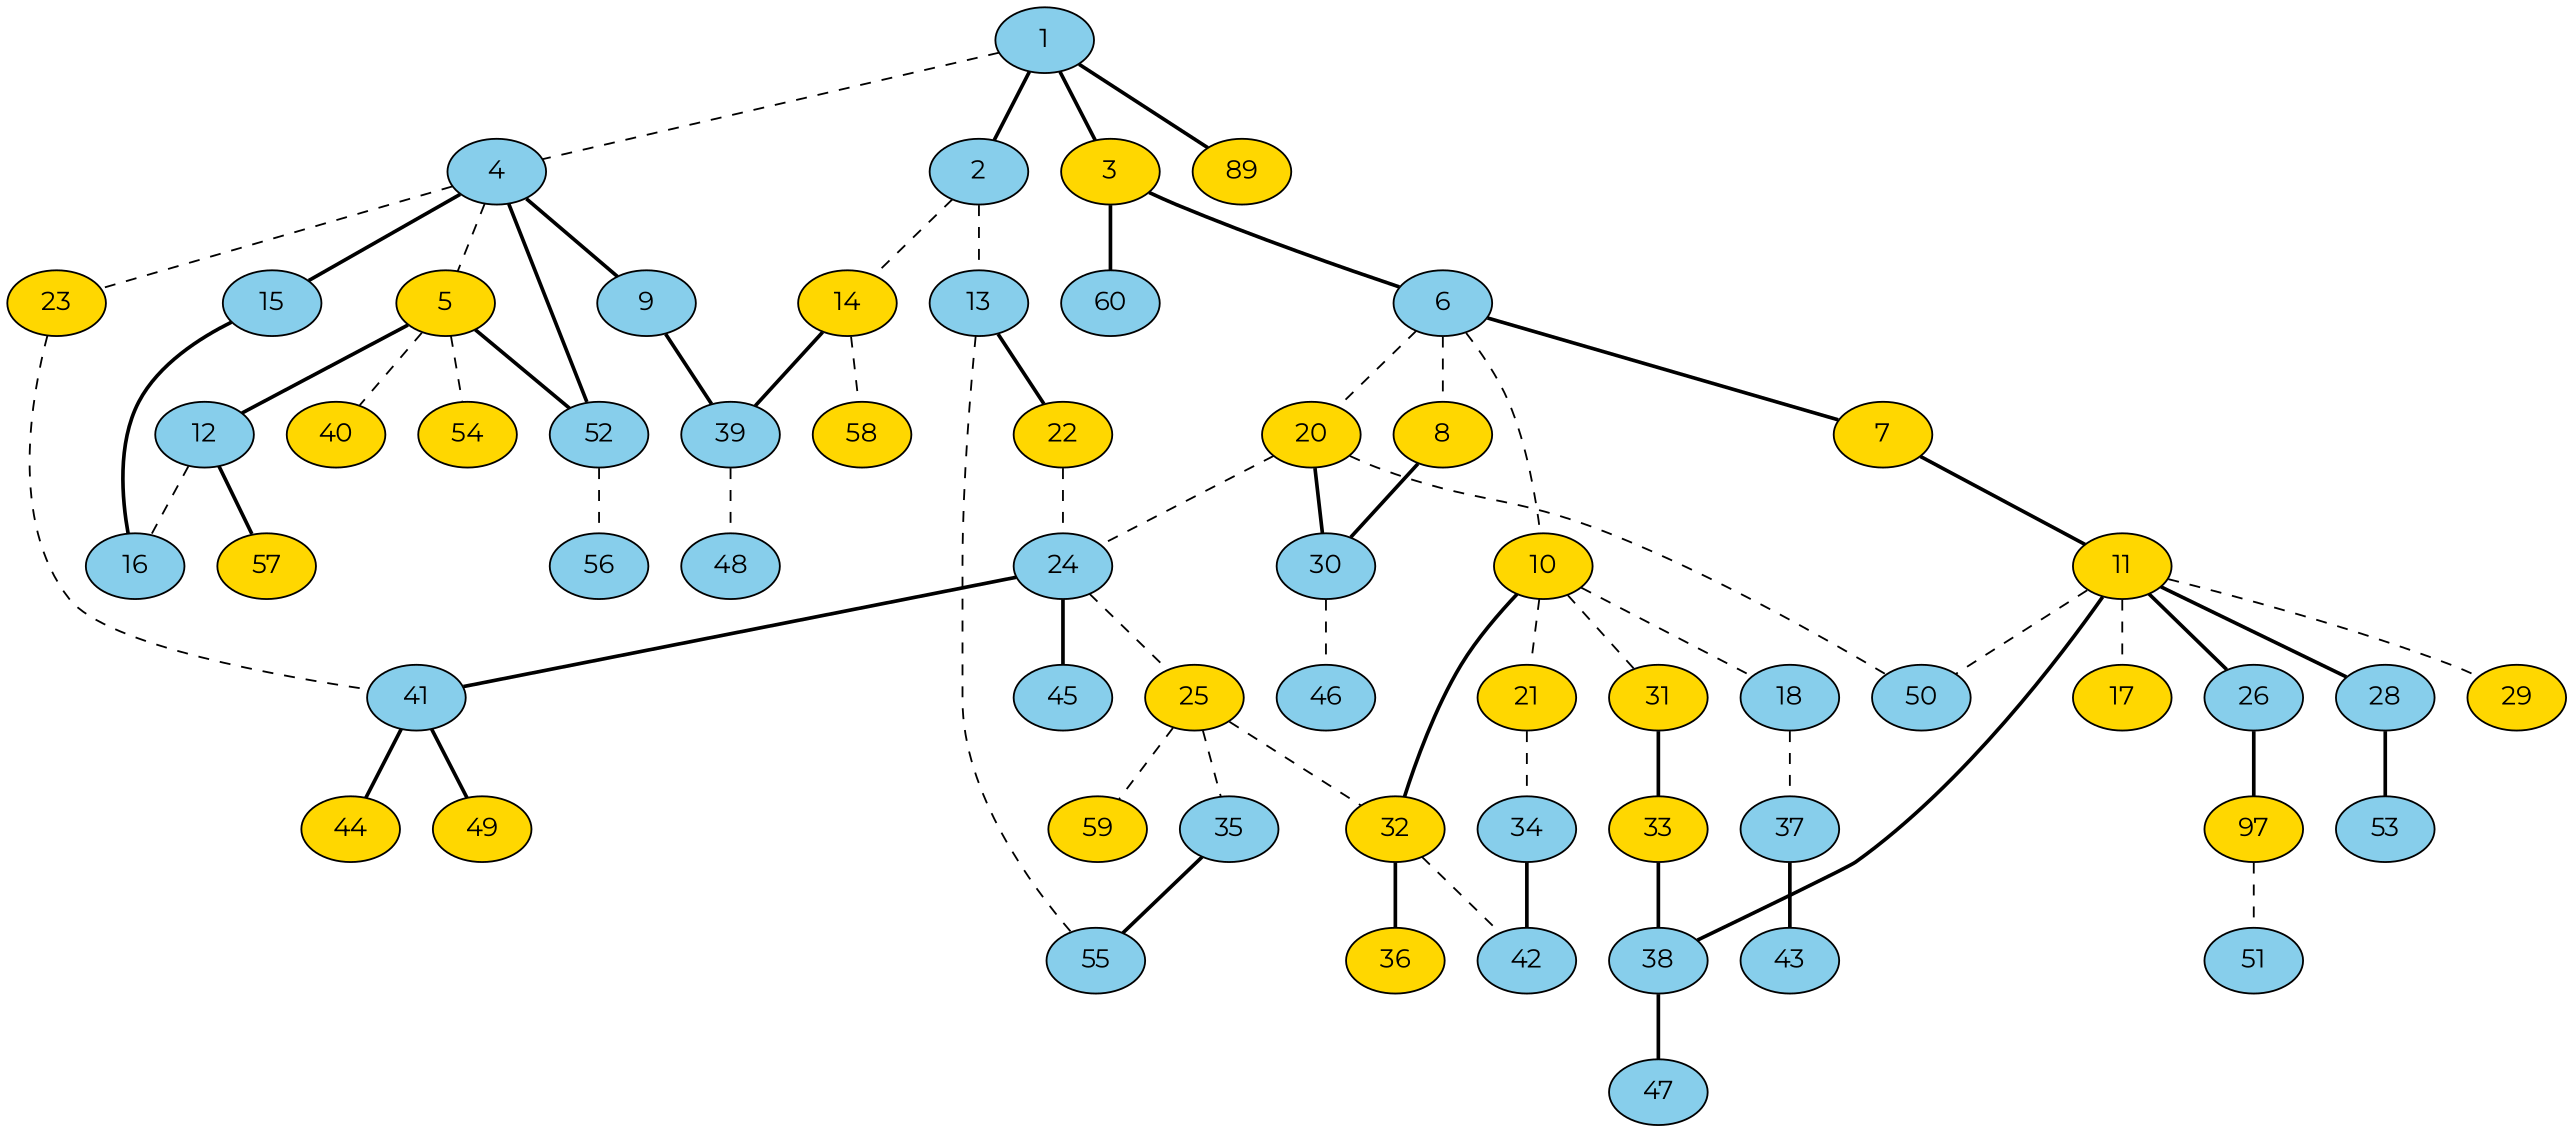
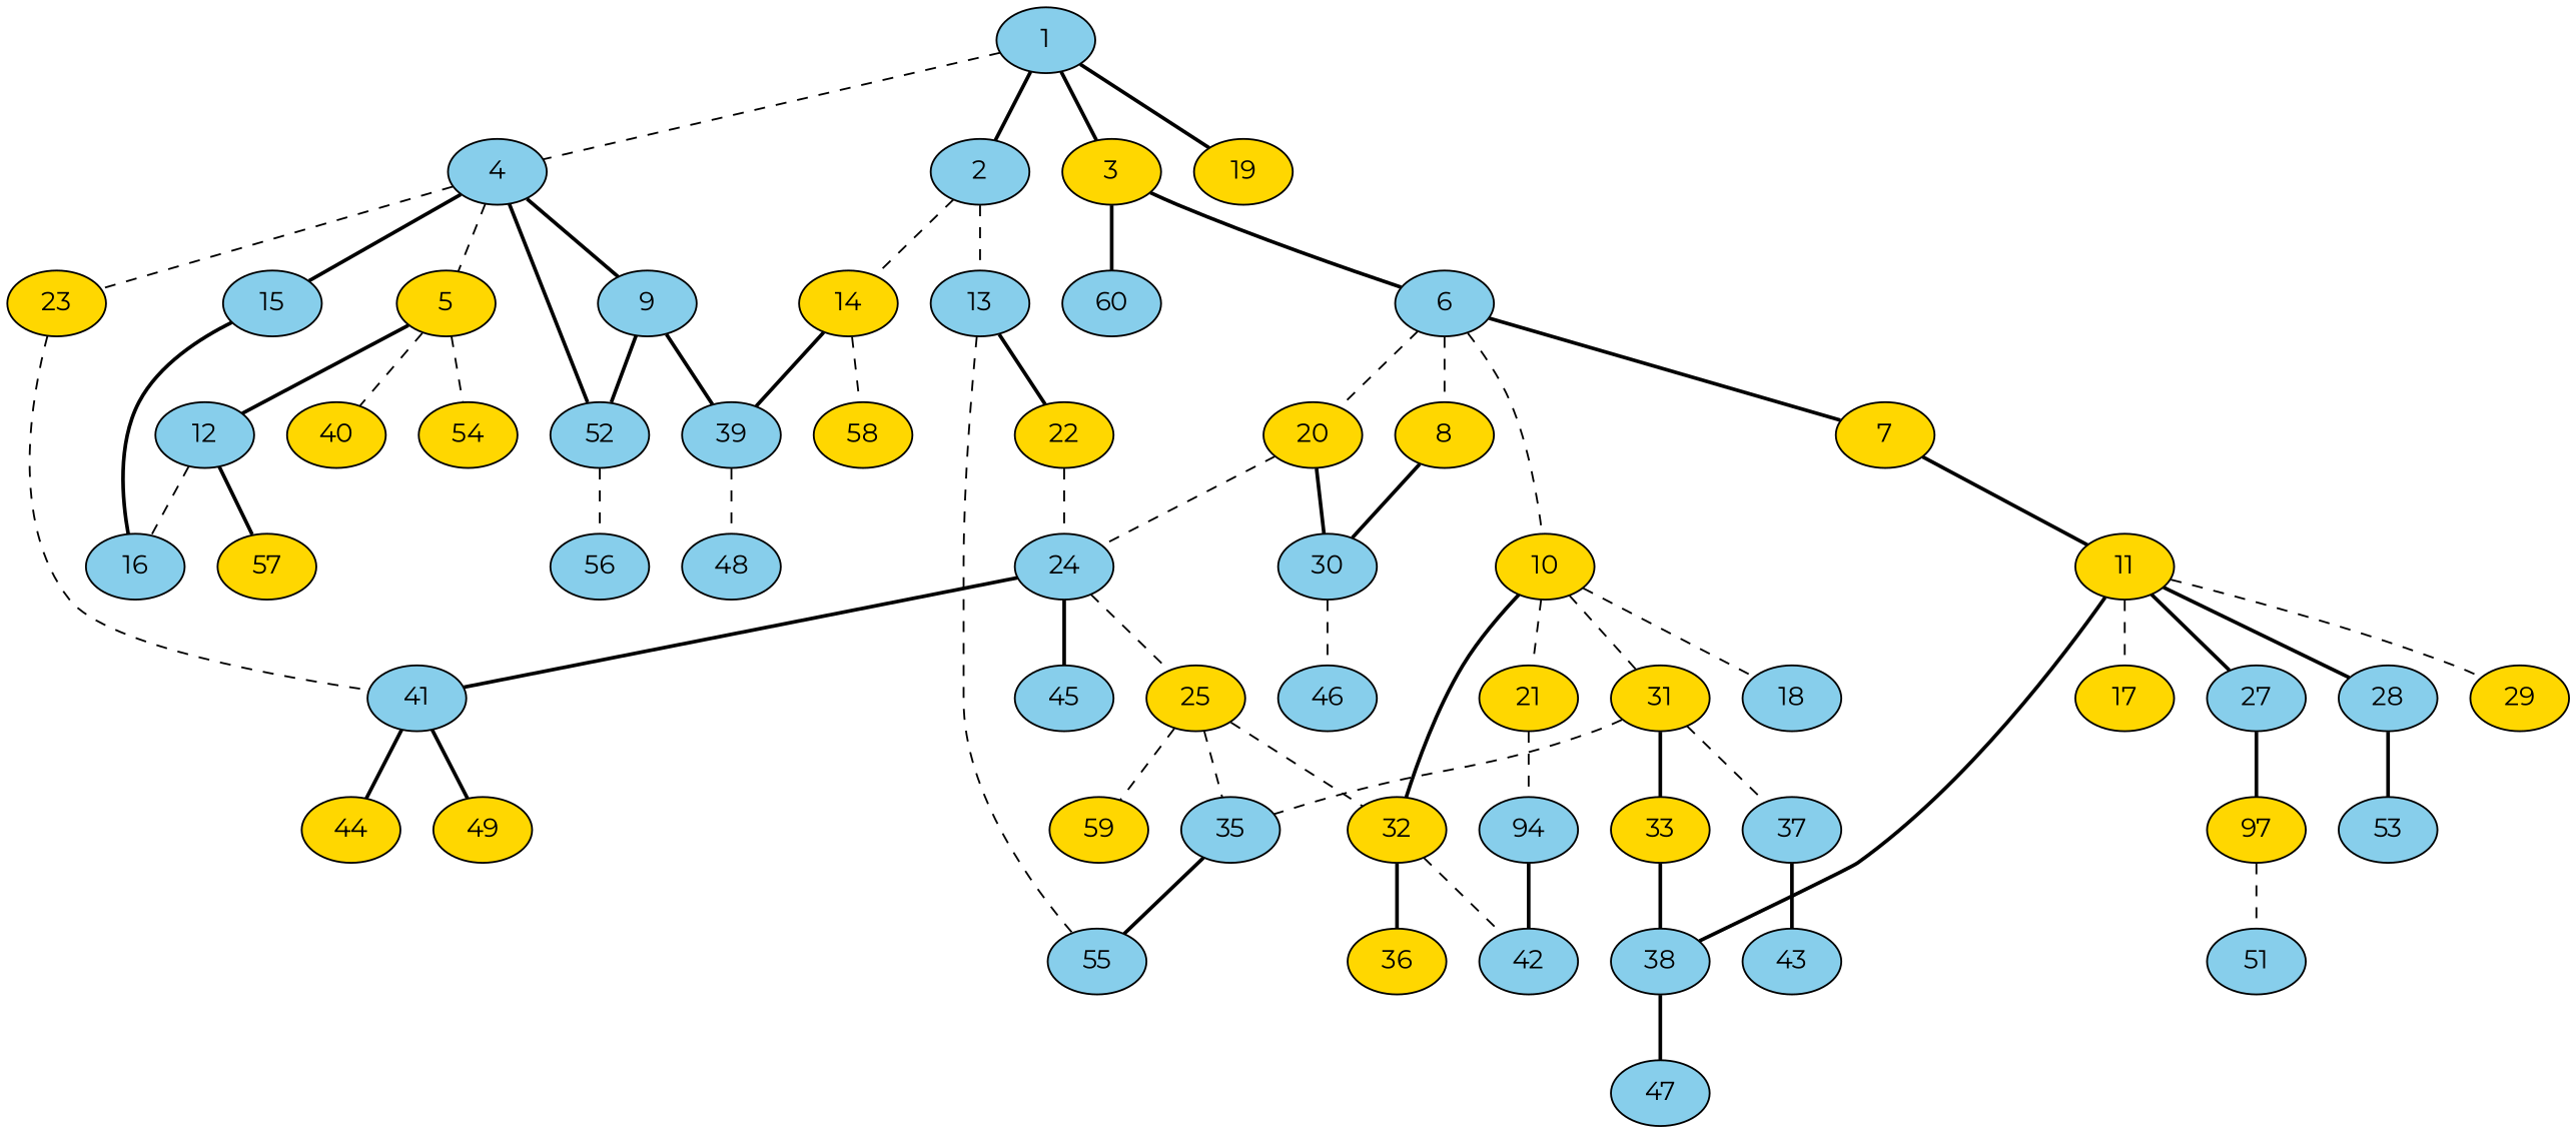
  graph {
    fontname=Montserrat
    node [fillcolor=skyblue fontname=Montserrat style=filled]
    edge [fontname=Montserrat style=bold]
    1
    2
    3 [fillcolor=gold]
    4
-   19 [fillcolor=gold label=89]
+   19 [fillcolor=gold]
    13
    14 [fillcolor=gold]
    6
    60
    5 [fillcolor=gold]
    9
    15
    23 [fillcolor=gold]
    52
    22 [fillcolor=gold]
    55
    39
    58 [fillcolor=gold]
    7 [fillcolor=gold]
    8 [fillcolor=gold]
    10 [fillcolor=gold]
    20 [fillcolor=gold]
    12
    40 [fillcolor=gold]
    54 [fillcolor=gold]
    16
    41
    56
    24
    48
    11 [fillcolor=gold]
    30
    18
    21 [fillcolor=gold]
    31 [fillcolor=gold]
    32 [fillcolor=gold]
-   50
    57 [fillcolor=gold]
    44 [fillcolor=gold]
    49 [fillcolor=gold]
    17 [fillcolor=gold]
-   26
+   26 [label=27]
    28
    29 [fillcolor=gold]
    38
    46
-   34
+   34 [label=94]
    35
    33 [fillcolor=gold]
    37
    36 [fillcolor=gold]
    42
    25 [fillcolor=gold]
    45
    n55 [fillcolor=gold label=97]
    53
    47
    43
    51
    59 [fillcolor=gold]
    1 -- 2
    1 -- 3
    1 -- 4 [style=dashed]
    1 -- 19
    2 -- 13 [style=dashed]
    2 -- 14 [style=dashed]
    3 -- 6
    3 -- 60
    4 -- 5 [style=dashed]
    4 -- 9
    4 -- 15
    4 -- 23 [style=dashed]
    4 -- 52
    13 -- 22
    13 -- 55 [style=dashed]
    14 -- 39
    14 -- 58 [style=dashed]
    6 -- 7
    6 -- 8 [style=dashed]
    6 -- 10 [style=dashed]
    6 -- 20 [style=dashed]
    5 -- 12
    5 -- 40 [style=dashed]
    5 -- 54 [style=dashed]
-   5 -- 52
+   9 -- 52
    9 -- 39
    15 -- 16
    23 -- 41 [style=dashed]
    52 -- 56 [style=dashed]
    22 -- 24 [style=dashed]
    39 -- 48 [style=dashed]
    7 -- 11
    8 -- 30
    10 -- 18 [style=dashed]
    10 -- 21 [style=dashed]
    10 -- 31 [style=dashed]
    10 -- 32
    20 -- 24 [style=dashed]
    20 -- 30
-   20 -- 50 [style=dashed]
    12 -- 16 [style=dashed]
    12 -- 57
    41 -- 44
    41 -- 49
    24 -- 41
    24 -- 25 [style=dashed]
    24 -- 45
-   11 -- 50 [style=dashed]
    11 -- 17 [style=dashed]
    11 -- 26
    11 -- 28
    11 -- 29 [style=dashed]
    11 -- 38
    30 -- 46 [style=dashed]
    21 -- 34 [style=dashed]
+   31 -- 35 [style=dashed]
    31 -- 33
-   18 -- 37 [style=dashed]
+   31 -- 37 [style=dashed]
    32 -- 36
    32 -- 42 [style=dashed]
    26 -- n55
    28 -- 53
    38 -- 47
    34 -- 42
    35 -- 55
    33 -- 38
    37 -- 43
    25 -- 32 [style=dashed]
    25 -- 35 [style=dashed]
    25 -- 59 [style=dashed]
    n55 -- 51 [style=dashed]
  }
